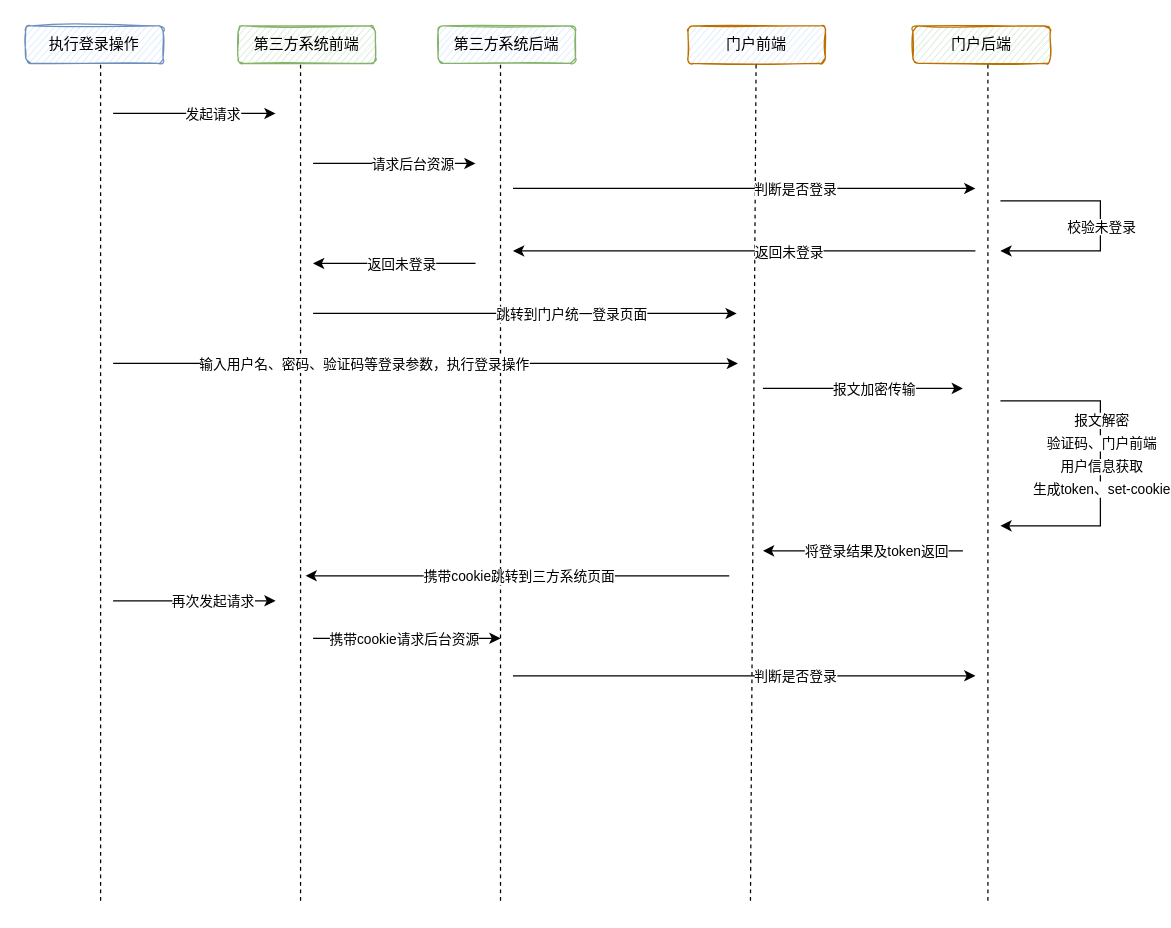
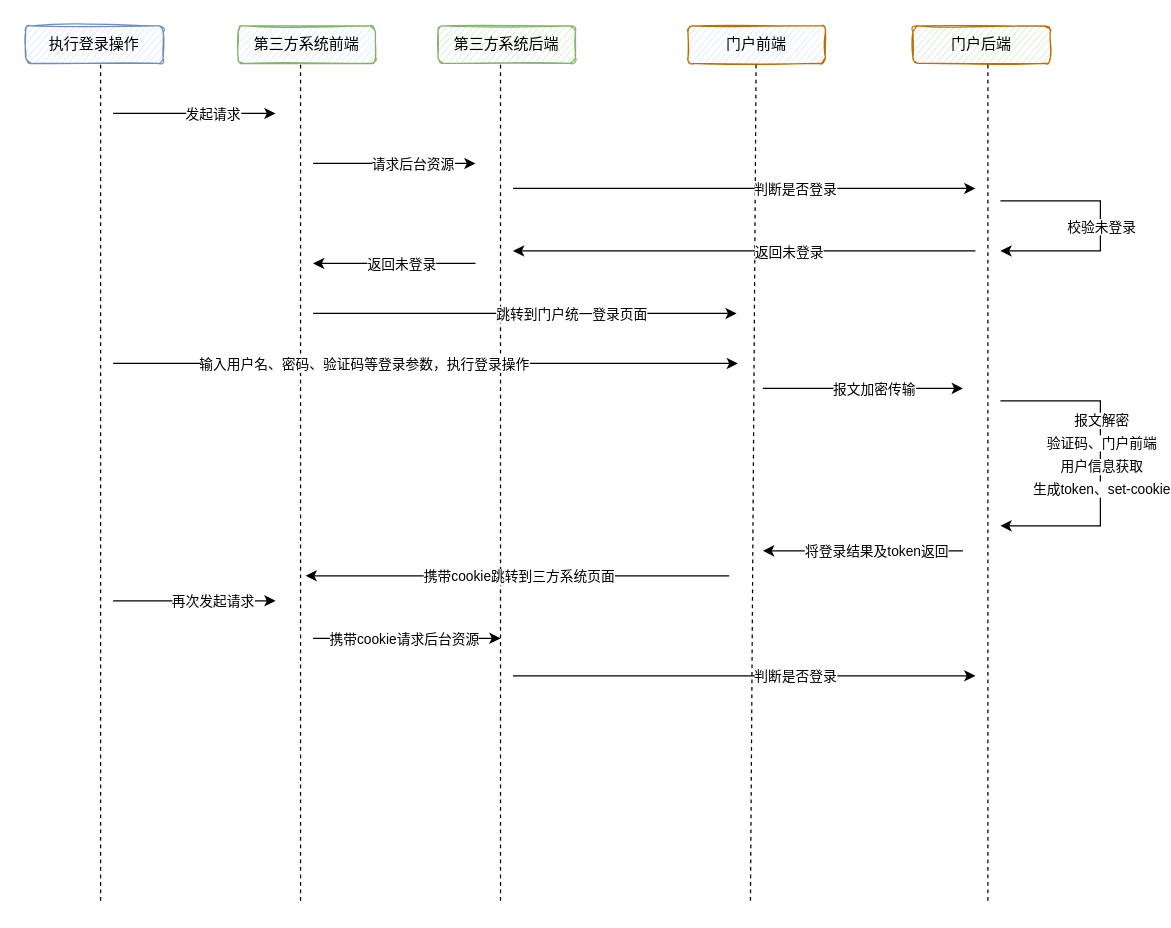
  <mxCell id="0" />
  <mxCell id="1" parent="0" />
  <mxCell id="2" value="执行登录操作" style="whiteSpace=wrap;html=1;glass=0;shadow=0;fillColor=#dae8fc;strokeColor=#6c8ebf;gradientColor=none;rounded=1;sketch=1;" vertex="1" parent="1"><mxGeometry x="20" y="20" width="110" height="30" as="geometry" /></mxCell>
- <mxCell id="3" value="第三方系统前端" style="whiteSpace=wrap;html=1;glass=0;shadow=0;fillColor=#d5e8d4;strokeColor=#82b366;rounded=1;sketch=1;" vertex="1" parent="1"><mxGeometry x="190" y="20" width="110" height="30" as="geometry" /></mxCell>
- <mxCell id="4" value="第三方系统后端" style="whiteSpace=wrap;html=1;glass=0;shadow=0;fillColor=#dae8fc;strokeColor=#82b366;rounded=1;sketch=1;" vertex="1" parent="1"><mxGeometry x="350" y="20" width="110" height="30" as="geometry" /></mxCell>
+ <mxCell id="3" value="第三方系统前端" style="whiteSpace=wrap;html=1;glass=0;shadow=0;fillColor=#dae8fc;strokeColor=#82b366;rounded=1;sketch=1;" vertex="1" parent="1"><mxGeometry x="190" y="20" width="110" height="30" as="geometry" /></mxCell>
+ <mxCell id="4" value="第三方系统后端" style="whiteSpace=wrap;html=1;glass=0;shadow=0;fillColor=#d5e8d4;strokeColor=#82b366;rounded=1;sketch=1;" vertex="1" parent="1"><mxGeometry x="350" y="20" width="110" height="30" as="geometry" /></mxCell>
  <mxCell id="5" value="门户前端" style="whiteSpace=wrap;html=1;glass=0;shadow=0;fillColor=#dae8fc;strokeColor=#BD7000;rounded=1;sketch=1;fontColor=#000000;" vertex="1" parent="1"><mxGeometry x="550" y="20" width="110" height="30" as="geometry" /></mxCell>
  <mxCell id="6" value="门户后端" style="whiteSpace=wrap;html=1;glass=0;shadow=0;fillColor=#d5e8d4;strokeColor=#BD7000;rounded=1;sketch=1;fontColor=#000000;" vertex="1" parent="1"><mxGeometry x="730" y="20" width="110" height="30" as="geometry" /></mxCell>
  <mxCell id="7" value="" style="endArrow=none;dashed=1;html=1;rounded=0;" edge="1" parent="1"><mxGeometry width="50" height="50" relative="1" as="geometry"><mxPoint x="240" y="720" as="sourcePoint" /><mxPoint x="240" y="50" as="targetPoint" /></mxGeometry></mxCell>
  <mxCell id="8" value="" style="endArrow=none;dashed=1;html=1;rounded=0;" edge="1" parent="1"><mxGeometry width="50" height="50" relative="1" as="geometry"><mxPoint x="80" y="720" as="sourcePoint" /><mxPoint x="80" y="50" as="targetPoint" /></mxGeometry></mxCell>
  <mxCell id="9" value="" style="endArrow=classic;html=1;rounded=0;" edge="1" parent="1"><mxGeometry width="50" height="50" relative="1" as="geometry"><mxPoint x="90" y="90" as="sourcePoint" /><mxPoint x="220" y="90" as="targetPoint" /></mxGeometry></mxCell>
  <mxCell id="10" value="发起请求" style="edgeLabel;html=1;align=center;verticalAlign=middle;resizable=0;points=[];" vertex="1" connectable="0" parent="9"><mxGeometry x="0.215" relative="1" as="geometry"><mxPoint as="offset" /></mxGeometry></mxCell>
  <mxCell id="11" value="" style="endArrow=none;dashed=1;html=1;rounded=0;" edge="1" parent="1"><mxGeometry width="50" height="50" relative="1" as="geometry"><mxPoint x="400" y="720" as="sourcePoint" /><mxPoint x="400" y="50" as="targetPoint" /></mxGeometry></mxCell>
  <mxCell id="12" value="" style="endArrow=classic;html=1;rounded=0;" edge="1" parent="1"><mxGeometry width="50" height="50" relative="1" as="geometry"><mxPoint x="250" y="130" as="sourcePoint" /><mxPoint x="380" y="130" as="targetPoint" /></mxGeometry></mxCell>
  <mxCell id="13" value="请求后台资源" style="edgeLabel;html=1;align=center;verticalAlign=middle;resizable=0;points=[];" vertex="1" connectable="0" parent="12"><mxGeometry x="0.215" relative="1" as="geometry"><mxPoint as="offset" /></mxGeometry></mxCell>
  <mxCell id="14" value="" style="endArrow=none;dashed=1;html=1;rounded=0;" edge="1" parent="1"><mxGeometry width="50" height="50" relative="1" as="geometry"><mxPoint x="600" y="720" as="sourcePoint" /><mxPoint x="604.5" y="50" as="targetPoint" /></mxGeometry></mxCell>
  <mxCell id="15" value="" style="endArrow=none;dashed=1;html=1;rounded=0;" edge="1" parent="1"><mxGeometry width="50" height="50" relative="1" as="geometry"><mxPoint x="790" y="720" as="sourcePoint" /><mxPoint x="790" y="50" as="targetPoint" /></mxGeometry></mxCell>
  <mxCell id="16" value="" style="endArrow=classic;html=1;rounded=0;" edge="1" parent="1"><mxGeometry width="50" height="50" relative="1" as="geometry"><mxPoint x="410" y="150" as="sourcePoint" /><mxPoint x="780" y="150" as="targetPoint" /></mxGeometry></mxCell>
  <mxCell id="17" value="判断是否登录" style="edgeLabel;html=1;align=center;verticalAlign=middle;resizable=0;points=[];" vertex="1" connectable="0" parent="16"><mxGeometry x="0.215" relative="1" as="geometry"><mxPoint as="offset" /></mxGeometry></mxCell>
  <mxCell id="18" value="" style="endArrow=classic;html=1;rounded=0;" edge="1" parent="1"><mxGeometry width="50" height="50" relative="1" as="geometry"><mxPoint x="780" y="200" as="sourcePoint" /><mxPoint x="410" y="200" as="targetPoint" /></mxGeometry></mxCell>
  <mxCell id="19" value="返回未登录" style="edgeLabel;html=1;align=center;verticalAlign=middle;resizable=0;points=[];" vertex="1" connectable="0" parent="18"><mxGeometry x="0.215" relative="1" as="geometry"><mxPoint x="75" as="offset" /></mxGeometry></mxCell>
  <mxCell id="20" value="" style="endArrow=classic;html=1;rounded=0;" edge="1" parent="1"><mxGeometry width="50" height="50" relative="1" as="geometry"><mxPoint x="380" y="210" as="sourcePoint" /><mxPoint x="250" y="210" as="targetPoint" /></mxGeometry></mxCell>
  <mxCell id="21" value="返回未登录" style="edgeLabel;html=1;align=center;verticalAlign=middle;resizable=0;points=[];" vertex="1" connectable="0" parent="20"><mxGeometry x="0.215" relative="1" as="geometry"><mxPoint x="19" as="offset" /></mxGeometry></mxCell>
  <mxCell id="22" value="" style="endArrow=classic;html=1;rounded=0;" edge="1" parent="1"><mxGeometry width="50" height="50" relative="1" as="geometry"><mxPoint x="250" y="250" as="sourcePoint" /><mxPoint x="589" y="250" as="targetPoint" /></mxGeometry></mxCell>
  <mxCell id="23" value="跳转到门户统一登录页面" style="edgeLabel;html=1;align=center;verticalAlign=middle;resizable=0;points=[];" vertex="1" connectable="0" parent="22"><mxGeometry x="0.215" relative="1" as="geometry"><mxPoint as="offset" /></mxGeometry></mxCell>
  <mxCell id="24" value="" style="endArrow=classic;html=1;rounded=0;" edge="1" parent="1"><mxGeometry width="50" height="50" relative="1" as="geometry"><mxPoint x="90" y="290" as="sourcePoint" /><mxPoint x="590" y="290" as="targetPoint" /></mxGeometry></mxCell>
  <mxCell id="25" value="输入用户名、密码、验证码等登录参数，执行登录操作" style="edgeLabel;html=1;align=center;verticalAlign=middle;resizable=0;points=[];" vertex="1" connectable="0" parent="24"><mxGeometry x="0.215" relative="1" as="geometry"><mxPoint x="-104" as="offset" /></mxGeometry></mxCell>
  <mxCell id="26" value="" style="endArrow=classic;html=1;rounded=0;" edge="1" parent="1"><mxGeometry width="50" height="50" relative="1" as="geometry"><mxPoint x="610" y="310" as="sourcePoint" /><mxPoint x="770" y="310" as="targetPoint" /></mxGeometry></mxCell>
  <mxCell id="27" value="报文加密传输" style="edgeLabel;html=1;align=center;verticalAlign=middle;resizable=0;points=[];" vertex="1" connectable="0" parent="26"><mxGeometry x="0.215" relative="1" as="geometry"><mxPoint x="-9" as="offset" /></mxGeometry></mxCell>
  <mxCell id="28" value="" style="endArrow=classic;html=1;rounded=0;edgeStyle=elbowEdgeStyle;" edge="1" parent="1"><mxGeometry width="50" height="50" relative="1" as="geometry"><mxPoint x="800" y="160" as="sourcePoint" /><mxPoint x="800" y="200" as="targetPoint" /><Array as="points"><mxPoint x="880" y="180" /></Array></mxGeometry></mxCell>
  <mxCell id="29" value="校验未登录" style="edgeLabel;html=1;align=center;verticalAlign=middle;resizable=0;points=[];" vertex="1" connectable="0" parent="28"><mxGeometry x="-0.52" y="-2" relative="1" as="geometry"><mxPoint x="32" y="18" as="offset" /></mxGeometry></mxCell>
  <mxCell id="30" value="" style="endArrow=classic;html=1;rounded=0;edgeStyle=elbowEdgeStyle;" edge="1" parent="1"><mxGeometry width="50" height="50" relative="1" as="geometry"><mxPoint x="800" y="320" as="sourcePoint" /><mxPoint x="800" y="420" as="targetPoint" /><Array as="points"><mxPoint x="880" y="340" /></Array></mxGeometry></mxCell>
  <mxCell id="31" value="报文解密" style="edgeLabel;html=1;align=center;verticalAlign=middle;resizable=0;points=[];" vertex="1" connectable="0" parent="30"><mxGeometry x="-0.269" y="-2" relative="1" as="geometry"><mxPoint x="2" as="offset" /></mxGeometry></mxCell>
  <mxCell id="32" value="验证码、门户前端" style="edgeLabel;html=1;align=center;verticalAlign=middle;resizable=0;points=[];" vertex="1" connectable="0" parent="1"><mxGeometry x="880" y="353" as="geometry" /></mxCell>
  <mxCell id="33" value="用户信息获取" style="edgeLabel;html=1;align=center;verticalAlign=middle;resizable=0;points=[];" vertex="1" connectable="0" parent="1"><mxGeometry x="880" y="372" as="geometry" /></mxCell>
  <mxCell id="34" value="生成token、set-cookie" style="edgeLabel;html=1;align=center;verticalAlign=middle;resizable=0;points=[];" vertex="1" connectable="0" parent="1"><mxGeometry x="880" y="390" as="geometry" /></mxCell>
  <mxCell id="35" value="" style="endArrow=classic;html=1;rounded=0;" edge="1" parent="1"><mxGeometry width="50" height="50" relative="1" as="geometry"><mxPoint x="770" y="440" as="sourcePoint" /><mxPoint x="610" y="440" as="targetPoint" /></mxGeometry></mxCell>
  <mxCell id="36" value="将登录结果及token返回" style="edgeLabel;html=1;align=center;verticalAlign=middle;resizable=0;points=[];" vertex="1" connectable="0" parent="35"><mxGeometry x="0.215" relative="1" as="geometry"><mxPoint x="27" as="offset" /></mxGeometry></mxCell>
  <mxCell id="37" value="" style="endArrow=classic;html=1;rounded=0;" edge="1" parent="1"><mxGeometry width="50" height="50" relative="1" as="geometry"><mxPoint x="583" y="460" as="sourcePoint" /><mxPoint x="244" y="460" as="targetPoint" /></mxGeometry></mxCell>
  <mxCell id="38" value="携带cookie跳转到三方系统页面" style="edgeLabel;html=1;align=center;verticalAlign=middle;resizable=0;points=[];" vertex="1" connectable="0" parent="37"><mxGeometry x="0.215" relative="1" as="geometry"><mxPoint x="37" as="offset" /></mxGeometry></mxCell>
  <mxCell id="39" value="" style="endArrow=classic;html=1;rounded=0;" edge="1" parent="1"><mxGeometry width="50" height="50" relative="1" as="geometry"><mxPoint x="90" y="480" as="sourcePoint" /><mxPoint x="220" y="480" as="targetPoint" /></mxGeometry></mxCell>
  <mxCell id="40" value="再次发起请求" style="edgeLabel;html=1;align=center;verticalAlign=middle;resizable=0;points=[];" vertex="1" connectable="0" parent="39"><mxGeometry x="0.215" relative="1" as="geometry"><mxPoint as="offset" /></mxGeometry></mxCell>
  <mxCell id="41" value="" style="endArrow=classic;html=1;rounded=0;" edge="1" parent="1"><mxGeometry width="50" height="50" relative="1" as="geometry"><mxPoint x="250" y="510" as="sourcePoint" /><mxPoint x="400" y="510" as="targetPoint" /></mxGeometry></mxCell>
  <mxCell id="42" value="携带cookie请求后台资源" style="edgeLabel;html=1;align=center;verticalAlign=middle;resizable=0;points=[];" vertex="1" connectable="0" parent="41"><mxGeometry x="0.215" relative="1" as="geometry"><mxPoint x="-19" as="offset" /></mxGeometry></mxCell>
  <mxCell id="43" value="" style="endArrow=classic;html=1;rounded=0;" edge="1" parent="1"><mxGeometry width="50" height="50" relative="1" as="geometry"><mxPoint x="410" y="540" as="sourcePoint" /><mxPoint x="780" y="540" as="targetPoint" /></mxGeometry></mxCell>
  <mxCell id="44" value="判断是否登录" style="edgeLabel;html=1;align=center;verticalAlign=middle;resizable=0;points=[];" vertex="1" connectable="0" parent="43"><mxGeometry x="0.215" relative="1" as="geometry"><mxPoint as="offset" /></mxGeometry></mxCell>
